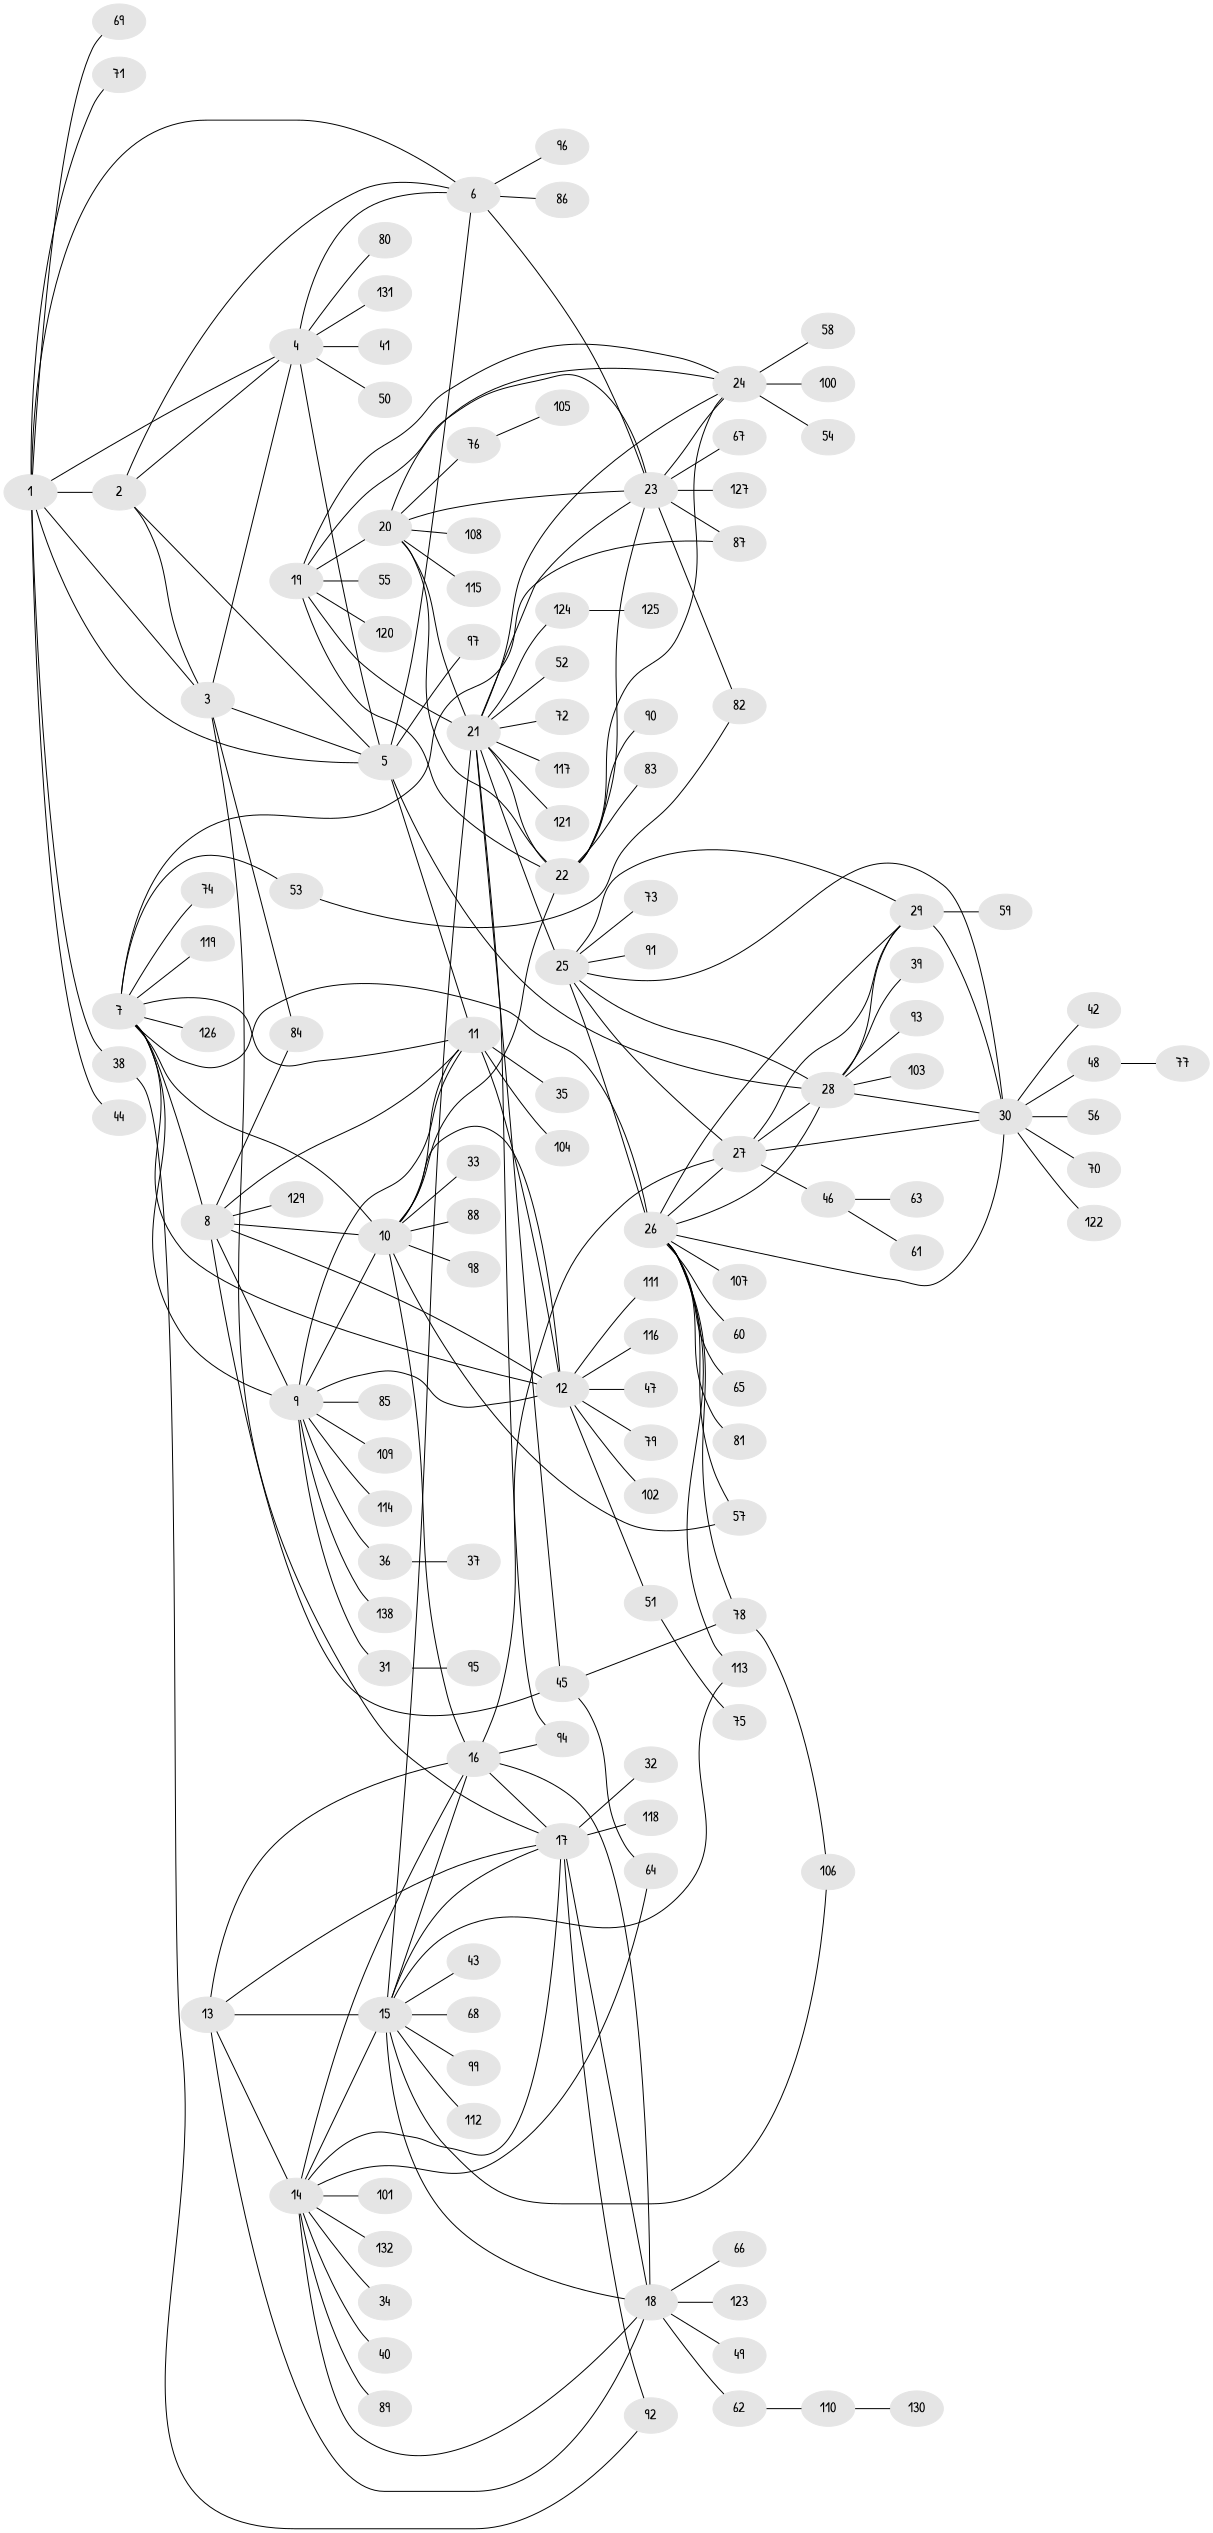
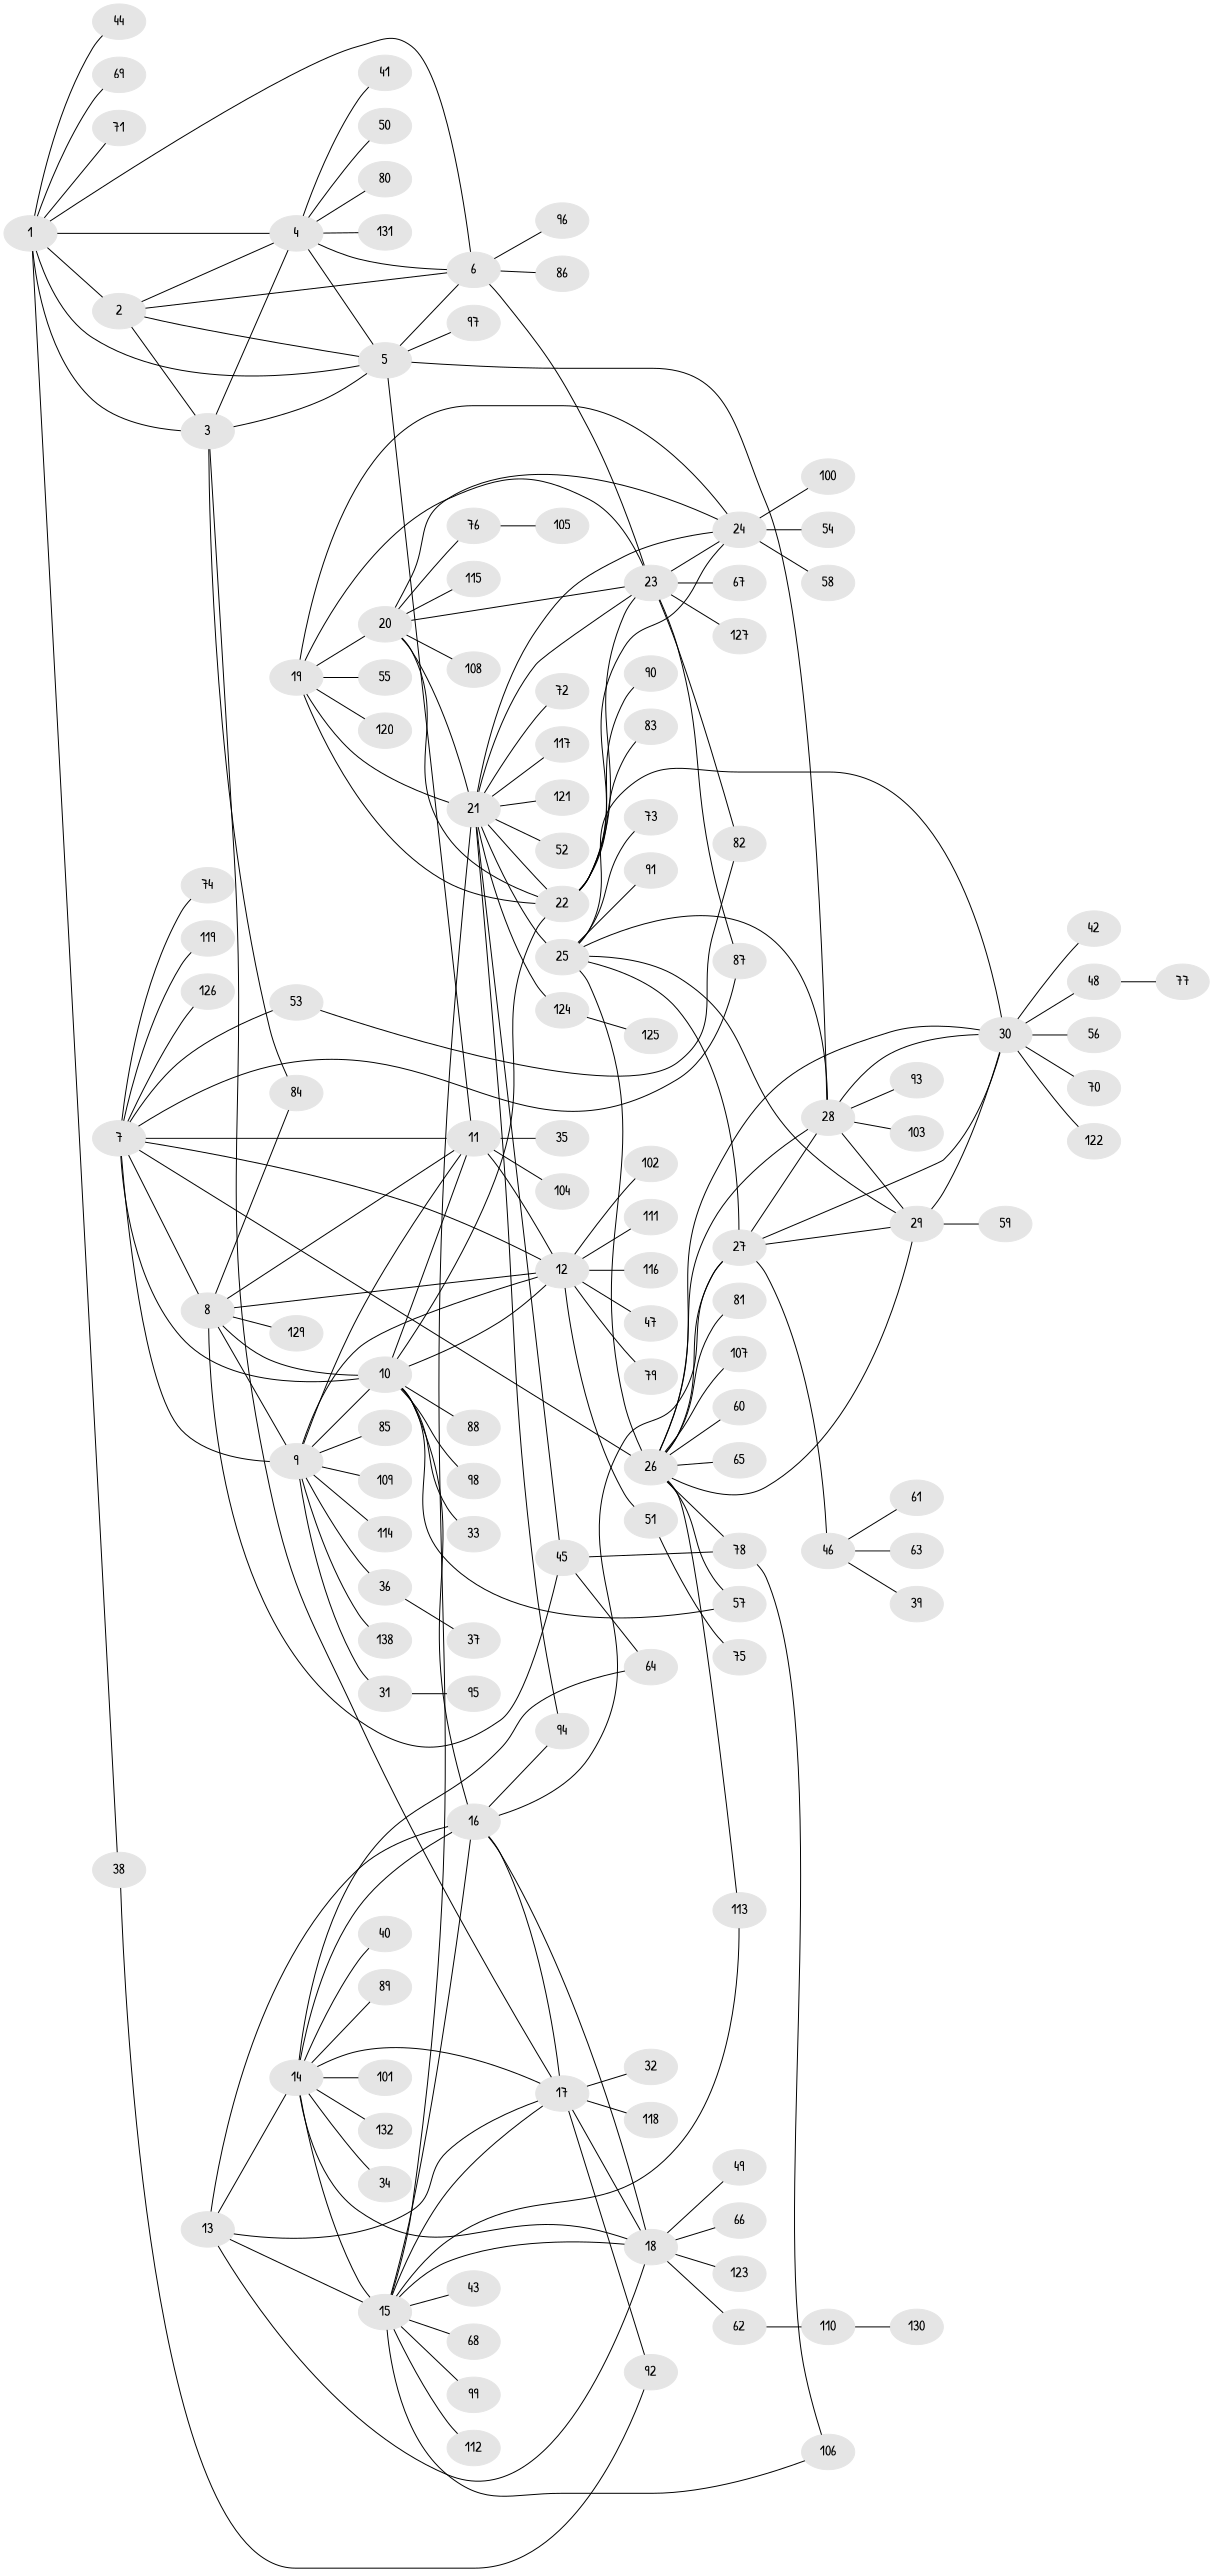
  graph {
    fontname="Patrick Hand"
    rankdir=LR
    node [color=gray90 fontname="Patrick Hand" style=filled]
    edge [fontname="Patrick Hand"]
    1
    2
    3
    4
    5
    6
    38
    44
    69
    71
    17
    84
    41
    50
    80
    131
    11
    28
    97
    23
    86
    96
    92
    18
    32
    118
    12
    35
    104
    29
    30
    39
    93
    103
    87
    24
    67
    82
    127
    7
    8
    9
    10
    26
    53
    74
    119
    126
    45
    129
    31
    36
    85
    109
    114
    n56 [label=138]
    16
    22
    33
    57
    88
    98
    47
    51
    79
    102
    111
    116
    113
    27
    60
    65
    78
    81
    107
    64
    95
    37
    94
    83
    90
    75
    13
    14
    15
    34
    40
    89
    101
    132
    21
    43
    68
    99
    106
    112
    49
    62
    66
    123
    25
    52
    72
    117
    121
    124
    46
    110
    19
    20
    55
    120
    76
    108
    115
    54
    58
    100
    105
    73
    91
    125
    59
    42
    48
    56
    70
    122
    61
    63
    77
    130
    1 -- 2
    1 -- 3
    1 -- 4
    1 -- 5
    1 -- 6
    1 -- 38
    1 -- 44
    1 -- 69
    1 -- 71
    2 -- 3
    2 -- 4
    2 -- 5
    2 -- 6
    3 -- 4
    3 -- 5
    3 -- 17
    3 -- 84
    4 -- 5
    4 -- 6
    4 -- 41
    4 -- 50
    4 -- 80
    4 -- 131
    5 -- 6
    5 -- 11
    5 -- 28
    5 -- 97
    6 -- 23
    6 -- 86
    6 -- 96
    38 -- 92
    17 -- 92
    17 -- 18
    17 -- 32
    17 -- 118
    11 -- 12
    11 -- 35
    11 -- 104
    28 -- 29
    28 -- 30
-   28 -- 39
+   46 -- 39
    28 -- 93
    28 -- 103
    23 -- 87
    23 -- 24
    23 -- 67
    23 -- 82
    23 -- 127
    18 -- 49
    18 -- 62
    18 -- 66
    18 -- 123
    12 -- 47
    12 -- 51
    12 -- 79
    12 -- 102
    12 -- 111
    12 -- 116
    29 -- 30
    29 -- 59
    30 -- 42
    30 -- 48
    30 -- 56
    30 -- 70
    30 -- 122
    24 -- 54
    24 -- 58
    24 -- 100
    7 -- 11
    7 -- 12
    7 -- 87
    7 -- 8
    7 -- 9
    7 -- 10
    7 -- 26
    7 -- 53
    7 -- 74
    7 -- 119
    7 -- 126
    8 -- 84
    8 -- 11
    8 -- 12
    8 -- 9
    8 -- 10
    8 -- 45
    8 -- 129
    9 -- 11
    9 -- 12
    9 -- 10
    9 -- 31
    9 -- 36
    9 -- 85
    9 -- 109
    9 -- 114
    9 -- n56
    10 -- 11
    10 -- 12
    10 -- 16
    10 -- 22
    10 -- 33
    10 -- 57
    10 -- 88
    10 -- 98
    26 -- 28
    26 -- 29
    26 -- 30
    26 -- 57
    26 -- 113
    26 -- 27
    26 -- 60
    26 -- 65
    26 -- 78
    26 -- 81
    26 -- 107
    53 -- 82
    45 -- 78
    45 -- 64
    31 -- 95
    36 -- 37
    16 -- 17
    16 -- 18
    16 -- 27
    16 -- 94
    22 -- 23
    22 -- 24
    22 -- 83
    22 -- 90
    51 -- 75
    27 -- 28
    27 -- 29
    27 -- 30
    27 -- 46
    78 -- 106
    13 -- 17
    13 -- 18
    13 -- 16
    13 -- 14
    13 -- 15
    14 -- 17
    14 -- 18
    14 -- 16
    14 -- 64
    14 -- 15
    14 -- 34
    14 -- 40
    14 -- 89
    14 -- 101
    14 -- 132
    15 -- 17
    15 -- 18
    15 -- 16
    15 -- 113
    15 -- 21
    15 -- 43
    15 -- 68
    15 -- 99
    15 -- 106
    15 -- 112
    21 -- 23
    21 -- 24
    21 -- 45
    21 -- 22
    21 -- 94
    21 -- 25
    21 -- 52
    21 -- 72
    21 -- 117
    21 -- 121
    21 -- 124
    62 -- 110
    25 -- 28
    25 -- 29
    25 -- 30
    25 -- 26
    25 -- 27
    25 -- 73
    25 -- 91
    124 -- 125
    46 -- 61
    46 -- 63
    110 -- 130
    19 -- 23
    19 -- 24
    19 -- 22
    19 -- 21
    19 -- 20
    19 -- 55
    19 -- 120
    20 -- 23
    20 -- 24
    20 -- 22
    20 -- 21
    20 -- 76
    20 -- 108
    20 -- 115
    76 -- 105
    48 -- 77
  }
